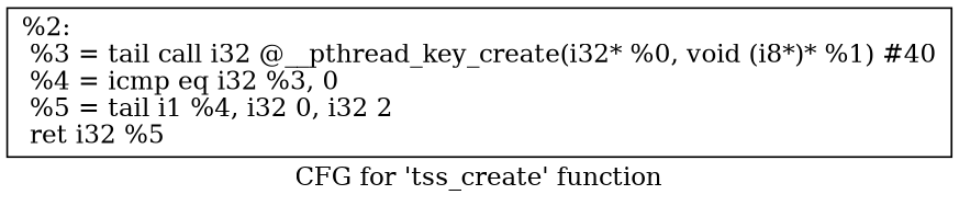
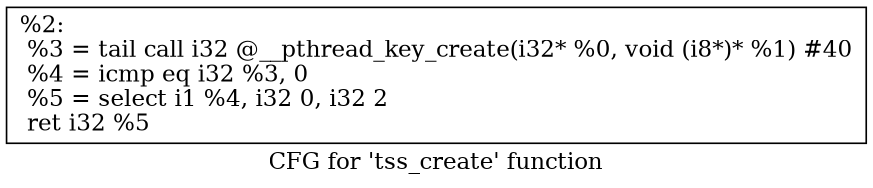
  digraph {
    label="CFG for 'tss_create' function"
-   n1 [label="{%2:\l  %3 = tail call i32 @__pthread_key_create(i32* %0, void (i8*)* %1) #40\l  %4 = icmp eq i32 %3, 0\l  %5 = tail i1 %4, i32 0, i32 2\l  ret i32 %5\l}" shape=record]
+   n1 [label="{%2:\l  %3 = tail call i32 @__pthread_key_create(i32* %0, void (i8*)* %1) #40\l  %4 = icmp eq i32 %3, 0\l  %5 = select i1 %4, i32 0, i32 2\l  ret i32 %5\l}" shape=record]
  }
